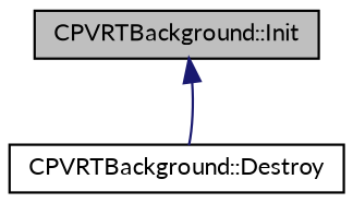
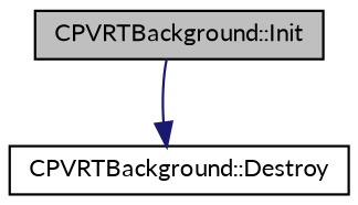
  digraph {
    rankdir=TB
    fontname=Lato
    node [color=black fontname=Lato fontsize=10 shape=record style=filled]
    n1 [fillcolor=grey75 fontcolor=black height=0.2 label="CPVRTBackground::Init" width=0.4]
    n2 [fillcolor=white height=0.2 label="CPVRTBackground::Destroy" width=0.4]
-   n2 -> n1 [color=midnightblue fontname=Lato fontsize=10 labelfontname=Helvetica labelfontsize=10 style=solid]
+   n1 -> n2 [color=midnightblue fontname=Lato fontsize=10 labelfontname=Helvetica labelfontsize=10 style=solid]
  }
